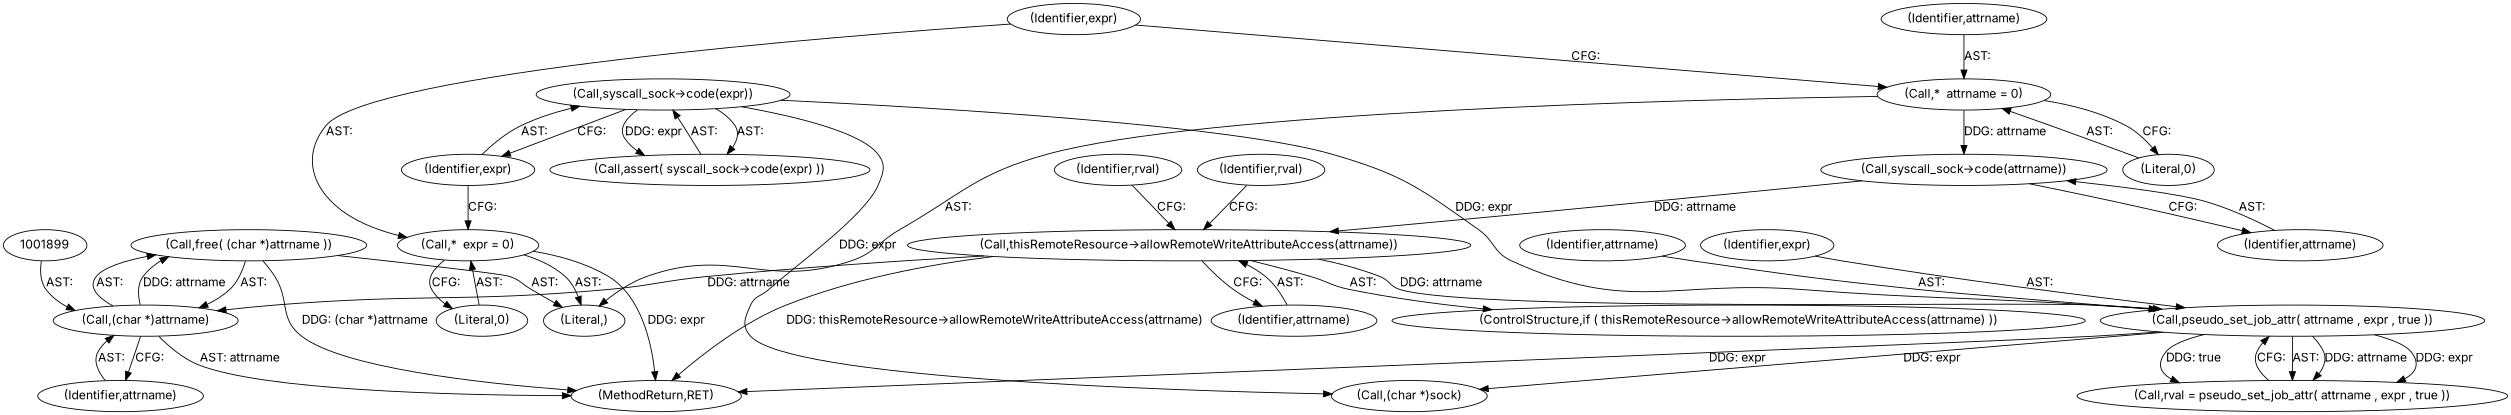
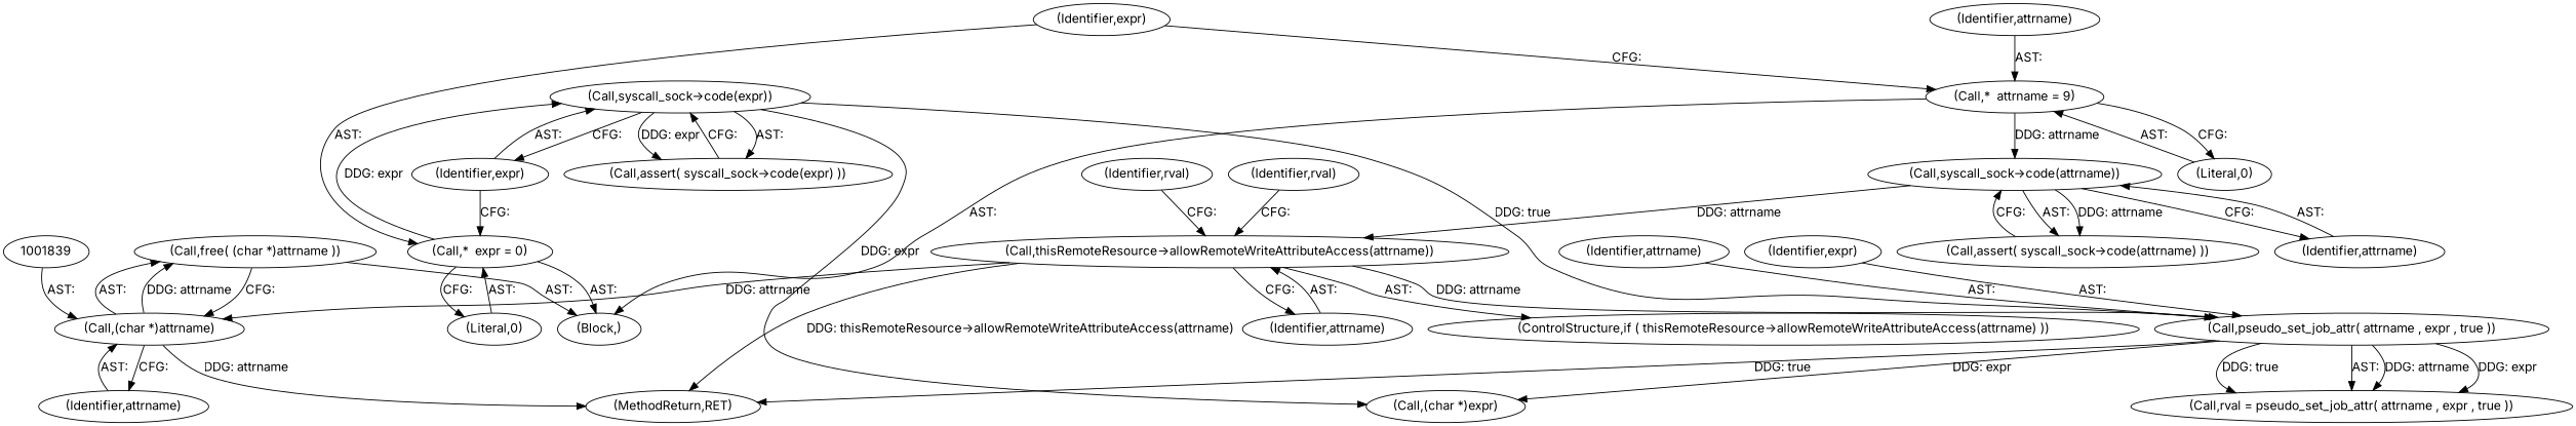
  digraph {
    fontname=Inter
    node [fontname=Inter]
    edge [fontname=Inter]
    n1 [label="(Call,free( (char *)attrname ))"]
    n2 [label="(Call,(char *)attrname)"]
-   n3 [label="(Literal,)"]
+   n3 [label="(Block,)"]
    n4 [label="(MethodReturn,RET)"]
    n5 [label="(Identifier,attrname)"]
    n6 [label="(Call,thisRemoteResource->allowRemoteWriteAttributeAccess(attrname))"]
    n7 [label="(Call,pseudo_set_job_attr( attrname , expr , true ))"]
    n8 [label="(ControlStructure,if ( thisRemoteResource->allowRemoteWriteAttributeAccess(attrname) ))"]
    n9 [label="(Identifier,attrname)"]
-   n10 [label="(Call,(char *)sock)"]
+   n10 [label="(Call,(char *)expr)"]
    n11 [label="(Call,rval = pseudo_set_job_attr( attrname , expr , true ))"]
    n12 [label="(Call,syscall_sock->code(attrname))"]
+   n13 [label="(Call,assert( syscall_sock->code(attrname) ))"]
    n14 [label="(Identifier,attrname)"]
-   n15 [label="(Call,*  attrname = 0)"]
+   n15 [label="(Call,*  attrname = 9)"]
    n16 [label="(Literal,0)"]
    n17 [label="(Call,syscall_sock->code(expr))"]
    n18 [label="(Identifier,expr)"]
    n19 [label="(Call,assert( syscall_sock->code(expr) ))"]
    n20 [label="(Call,*  expr = 0)"]
    n21 [label="(Literal,0)"]
    n22 [label="(Identifier,attrname)"]
    n23 [label="(Identifier,expr)"]
    n24 [label="(Identifier,attrname)"]
    n25 [label="(Identifier,rval)"]
    n26 [label="(Identifier,rval)"]
    n27 [label="(Identifier,expr)"]
-   1001839 [label=1001899]
-   n1 -> n2 [label="AST: "]
+   1001839
+   n1 -> n2 [label="CFG: "]
    n1 -> n3 [label="AST: "]
-   n1 -> n4 [label="DDG: (char *)attrname"]
    n2 -> n1 [label="AST: "]
    n2 -> n1 [label="DDG: attrname"]
-   n2 -> n4 [label="AST: attrname"]
+   n2 -> n4 [label="DDG: attrname"]
    n2 -> n5 [label="CFG: "]
    n5 -> n2 [label="AST: "]
    n6 -> n2 [label="DDG: attrname"]
    n6 -> n4 [label="DDG: thisRemoteResource->allowRemoteWriteAttributeAccess(attrname)"]
    n6 -> n7 [label="DDG: attrname"]
    n6 -> n8 [label="AST: "]
    n6 -> n9 [label="CFG: "]
-   n7 -> n4 [label="DDG: expr"]
+   n7 -> n4 [label="DDG: true"]
    n7 -> n10 [label="DDG: expr"]
    n7 -> n11 [label="AST: "]
    n7 -> n11 [label="DDG: attrname"]
    n7 -> n11 [label="DDG: expr"]
    n7 -> n11 [label="DDG: true"]
    n9 -> n6 [label="AST: "]
-   n11 -> n7 [label="CFG: "]
    n12 -> n6 [label="DDG: attrname"]
+   n12 -> n13 [label="AST: "]
+   n12 -> n13 [label="DDG: attrname"]
    n12 -> n14 [label="CFG: "]
+   n13 -> n12 [label="CFG: "]
    n14 -> n12 [label="AST: "]
    n15 -> n3 [label="AST: "]
    n15 -> n12 [label="DDG: attrname"]
    n15 -> n16 [label="CFG: "]
    n16 -> n15 [label="AST: "]
-   n17 -> n7 [label="DDG: expr"]
+   n17 -> n7 [label="DDG: true"]
    n17 -> n10 [label="DDG: expr"]
    n17 -> n18 [label="CFG: "]
    n17 -> n19 [label="AST: "]
    n17 -> n19 [label="DDG: expr"]
    n18 -> n17 [label="AST: "]
    n18 -> n20 [label="CFG: "]
-   n19 -> n17 [label="AST: "]
+   n19 -> n17 [label="CFG: "]
    n20 -> n3 [label="AST: "]
-   n20 -> n4 [label="DDG: expr"]
+   n20 -> n17 [label="DDG: expr"]
    n20 -> n21 [label="CFG: "]
    n21 -> n20 [label="AST: "]
    n22 -> n7 [label="AST: "]
    n23 -> n7 [label="AST: "]
    n24 -> n15 [label="AST: "]
    n25 -> n6 [label="CFG: "]
    n26 -> n6 [label="CFG: "]
    n27 -> n15 [label="CFG: "]
    n27 -> n20 [label="AST: "]
    1001839 -> n2 [label="AST: "]
  }
